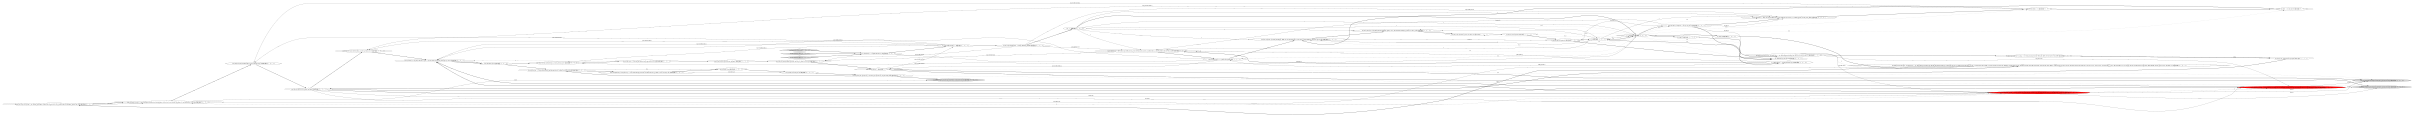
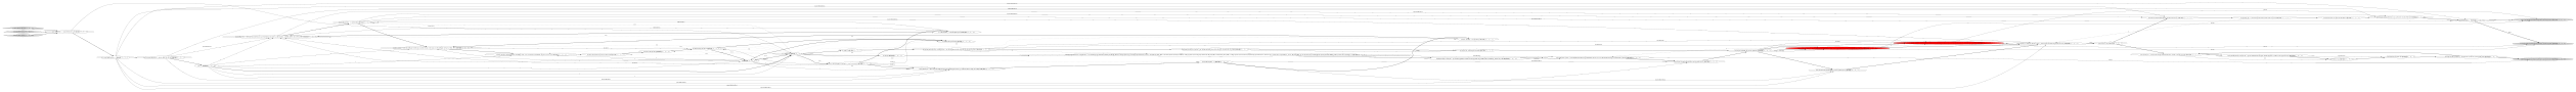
  digraph {
    fontname="JetBrains Mono"
    rankdir=LR
    node [fillcolor=white fontname="JetBrains Mono" shape=ellipse style=filled]
    edge [fontname="JetBrains Mono" style=bold]
    n1 [label="MappedFieldType fieldType = new NumberFieldMapper.NumberFieldType(VALUE_FIELD_NAME,NumberFieldMapper.NumberType.LONG)@@@25@@@['0', '0', '1']"]
    n2 [label="InternalNested nested = searchAndReduce(newSearcher(indexReader,false,true),new MatchAllDocsQuery(),nestedBuilder,fieldType)@@@26@@@['0', '0', '1']"]
    n3 [fillcolor=lightgray label="assertTrue(AggregationInspectionHelper.hasValue(nested))@@@39@@@['0', '0', '1']"]
    n4 [label="assertEquals(expectedNestedDocs,nested.getDocCount())@@@27@@@['0', '0', '1']"]
    n5 [label="nestedBuilder.subAggregation(maxAgg)@@@27@@@['1', '1', '0']"]
    n6 [label="assertEquals(NESTED_AGG,nested.getName())@@@28@@@['1', '1', '1']"]
    n7 [label="assertEquals(expectedNestedDocs,nested.getDocCount())@@@29@@@['0', '0', '1']"]
    n8 [fillcolor=red label="InternalNested nested = searchAndReduce(newSearcher(indexReader,false,true),new MatchAllDocsQuery(),nestedBuilder,fieldType)@@@29@@@['0', '1', '0']"]
    n9 [fillcolor=red label="InternalNested nested = search(newSearcher(indexReader,false,true),new MatchAllDocsQuery(),nestedBuilder,fieldType)@@@29@@@['1', '0', '0']"]
    n10 [label="expectedNestedDocs > 0@@@36@@@['1', '1', '0']" shape=diamond]
    n11 [fillcolor=lightgray label="assertTrue(AggregationInspectionHelper.hasValue(nested))@@@37@@@['1', '1', '0']"]
    n12 [fillcolor=lightgray label="assertFalse(AggregationInspectionHelper.hasValue(nested))@@@40@@@['1', '1', '0']"]
    n13 [label="double expectedMaxValue = Double.NEGATIVE_INFINITY@@@5@@@['1', '1', '1']"]
    n14 [label="int i = 0@@@8@@@['1', '1', '1']"]
    n15 [label="expectedMaxValue = Math.max(expectedMaxValue,generateMaxDocs(documents,numNestedDocs,i,NESTED_OBJECT,VALUE_FIELD_NAME))@@@13@@@['1', '1', '0']"]
    n16 [label="expectedMaxValue = Math.max(expectedMaxValue,generateMaxDocs(documents,1,i,NESTED_OBJECT,VALUE_FIELD_NAME))@@@12@@@['0', '0', '1']"]
    n17 [label="assertEquals(expectedMaxValue,max.getValue(),Double.MIN_VALUE)@@@35@@@['1', '1', '0']"]
    n18 [label="i < numRootDocs@@@9@@@['1', '1', '1']" shape=diamond]
    n19 [label="i++@@@10@@@['1', '1', '1']"]
    n20 [label="document.add(new Field(IdFieldMapper.NAME,Uid.encodeId(Integer.toString(i)),IdFieldMapper.Defaults.FIELD_TYPE))@@@15@@@['1', '1', '1']"]
    n21 [label="document.add(new Field(NestedPathFieldMapper.NAME,\"test\",NestedPathFieldMapper.Defaults.FIELD_TYPE))@@@16@@@['1', '1', '1']"]
    n22 [label="expectedNestedDocs += numNestedDocs@@@14@@@['1', '1', '0']"]
    n23 [label="expectedNestedDocs += 1@@@13@@@['0', '0', '1']"]
    n24 [label="InternalSimpleValue bucketScript = (InternalSimpleValue)bucket.getAggregations().asMap().get(\"bucketscript\")@@@34@@@['0', '0', '1']"]
    n25 [label="assertNotNull(bucketScript)@@@36@@@['0', '0', '1']"]
    n26 [label="assertNotNull(max)@@@35@@@['0', '0', '1']"]
    n27 [label="assertEquals(max.getValue(),-bucketScript.getValue(),Double.MIN_VALUE)@@@37@@@['0', '0', '1']"]
    n28 [label="int numNestedDocs = randomIntBetween(0,20)@@@12@@@['1', '1', '0']"]
    n29 [label="InternalTerms<?,LongTerms.Bucket> terms = (InternalTerms)nested.getProperty(\"terms\")@@@30@@@['1', '1', '1']"]
    n30 [label="assertEquals(expectedNestedDocs,nested.getDocCount())@@@32@@@['1', '1', '0']"]
    n31 [label="int numRootDocs = randomIntBetween(1,20)@@@3@@@['1', '1', '1']"]
    n32 [label="int expectedNestedDocs = 0@@@4@@@['1', '1', '1']"]
    n33 [label="iw.addDocuments(documents)@@@19@@@['1', '1', '1']"]
    n34 [label="iw.addDocuments(documents)@@@20@@@['1', '1', '0']"]
    n35 [label="document.add(sequenceIDFields.primaryTerm)@@@17@@@['1', '1', '1']"]
    n36 [label="documents.add(document)@@@18@@@['1', '1', '1']"]
    n37 [label="Document document = new Document()@@@14@@@['0', '0', '1']"]
    n38 [label="iw.commit()@@@21@@@['0', '0', '1']"]
    n39 [label="iw.commit()@@@22@@@['1', '1', '0']"]
    n40 [label="List<Document> documents = new ArrayList<>()@@@11@@@['1', '1', '1']"]
    n41 [label="assertNotNull(terms)@@@31@@@['1', '1', '1']"]
    n42 [label="InternalMax max = (InternalMax)bucket.getAggregations().asMap().get(MAX_AGG_NAME)@@@33@@@['0', '0', '1']"]
    n43 [label="NestedAggregationBuilder nestedBuilder = new NestedAggregationBuilder(NESTED_AGG,NESTED_OBJECT).subAggregation(new TermsAggregationBuilder(\"terms\").field(VALUE_FIELD_NAME).userValueTypeHint(ValueType.NUMERIC).subAggregation(new MaxAggregationBuilder(MAX_AGG_NAME).field(VALUE_FIELD_NAME)).subAggregation(new BucketScriptPipelineAggregationBuilder(\"bucketscript\",Collections.singletonMap(\"_value\",MAX_AGG_NAME),new Script(ScriptType.INLINE,MockScriptEngine.NAME,INVERSE_SCRIPT,Collections.emptyMap()))))@@@24@@@['0', '0', '1']"]
    n44 [label="NestedAggregationBuilder nestedBuilder = new NestedAggregationBuilder(NESTED_AGG,NESTED_OBJECT)@@@25@@@['1', '1', '0']"]
    n45 [label="MaxAggregationBuilder maxAgg = new MaxAggregationBuilder(MAX_AGG_NAME).field(VALUE_FIELD_NAME)@@@26@@@['1', '1', '0']"]
    n46 [label="InternalMax max = (InternalMax)nested.getProperty(MAX_AGG_NAME)@@@33@@@['1', '1', '0']"]
    n47 [label="assertEquals(MAX_AGG_NAME,max.getName())@@@34@@@['1', '1', '0']"]
    n48 [fillcolor=lightgray label="testNestedWithPipeline['0', '0', '1']" shape=diamond]
    n49 [fillcolor=lightgray label="testSingleNestingMax['0', '1', '0']" shape=diamond]
    n50 [fillcolor=lightgray label="testSingleNestingMax['1', '0', '0']" shape=diamond]
    n1 -> n2 [label=fieldType style=solid]
    n1 -> n2
    n2 -> n3 [label=nested style=solid]
    n2 -> n4
    n4 -> n6
    n5 -> n6
    n6 -> n7
    n6 -> n8 [label=fieldType style=solid]
    n6 -> n8
    n6 -> n9
    n6 -> n9 [label=fieldType style=solid]
    n7 -> n29
    n8 -> n11 [label=nested style=solid]
    n8 -> n12 [label=nested style=solid]
    n8 -> n29
    n9 -> n2 [label=0 style=dashed]
    n9 -> n8 [label=0 style=dashed]
    n9 -> n11 [label=nested style=solid]
    n9 -> n12 [label=nested style=solid]
    n9 -> n29
    n10 -> n11
    n10 -> n11 [label=true style=dotted]
    n10 -> n12 [label=false style=dotted]
    n10 -> n12
    n13 -> n14
    n13 -> n15 [label=expectedMaxValue style=solid]
    n13 -> n16 [label=expectedMaxValue style=solid]
    n13 -> n17 [label=expectedMaxValue style=solid]
    n14 -> n15 [label=i style=solid]
    n14 -> n16 [label=i style=solid]
    n14 -> n18
    n14 -> n18 [label=i style=solid]
    n14 -> n19 [label=i style=solid]
    n14 -> n20 [label=i style=solid]
    n14 -> n21 [label=i style=solid]
    n15 -> n17 [label=expectedMaxValue style=solid]
    n15 -> n22
    n16 -> n23
    n17 -> n10
    n18 -> n15 [label=true style=dotted]
    n18 -> n16 [label=true style=dotted]
    n18 -> n19 [label=true style=dotted]
    n18 -> n20 [label=true style=dotted]
    n18 -> n21 [label=true style=dotted]
    n18 -> n22 [label=true style=dashed]
    n18 -> n23 [label=true style=dotted]
    n18 -> n28 [label=true style=dotted]
    n18 -> n33 [label=true style=dotted]
    n18 -> n34 [label=true style=dotted]
    n18 -> n35 [label=true style=dotted]
    n18 -> n36 [label=true style=dotted]
    n18 -> n37 [label=true style=dotted]
    n18 -> n38
    n18 -> n39
    n18 -> n40 [label=true style=dotted]
    n18 -> n40
    n19 -> n15 [label=i style=solid]
    n19 -> n16 [label=i style=solid]
    n19 -> n18
    n19 -> n18 [label=i style=solid]
    n19 -> n20 [label=i style=solid]
    n19 -> n21 [label=i style=solid]
    n20 -> n21
    n20 -> n33 [label=document style=solid]
    n21 -> n35
    n22 -> n10 [label=expectedNestedDocs style=solid]
    n22 -> n20
    n22 -> n29 [label=expectedNestedDocs style=solid]
    n22 -> n30 [label=expectedNestedDocs style=solid]
    n23 -> n4 [label=expectedNestedDocs style=solid]
    n23 -> n7 [label=expectedNestedDocs style=solid]
    n23 -> n37
    n24 -> n25 [label=bucketScript style=solid]
    n24 -> n26
    n25 -> n27
    n26 -> n25
    n27 -> n3
    n27 -> n42
    n28 -> n15 [label=numNestedDocs style=solid]
    n28 -> n15
    n28 -> n22 [label=numNestedDocs style=solid]
    n29 -> n41 [label=terms style=solid]
    n29 -> n41
    n30 -> n46
    n31 -> n18 [label=numRootDocs style=solid]
    n31 -> n32
    n32 -> n4 [label=expectedNestedDocs style=solid]
    n32 -> n7 [label=expectedNestedDocs style=solid]
-   n10 -> n32 [label=expectedNestedDocs style=solid]
+   n32 -> n10 [label=expectedNestedDocs style=solid]
    n32 -> n13
    n32 -> n29 [label=expectedNestedDocs style=solid]
    n32 -> n30 [label=expectedNestedDocs style=solid]
    n33 -> n19
    n33 -> n34
    n34 -> n19
    n35 -> n36
    n36 -> n33
    n37 -> n20
    n38 -> n43
    n39 -> n44
    n40 -> n15 [label=documents style=solid]
    n40 -> n16
    n40 -> n16 [label=documents style=solid]
    n40 -> n28
    n40 -> n33 [label=documents style=solid]
    n40 -> n34 [label=documents style=solid]
    n41 -> n30
    n41 -> n42
    n42 -> n24
    n42 -> n26 [label=max style=solid]
    n43 -> n1
    n43 -> n2 [label=nestedBuilder style=solid]
    n44 -> n8 [label=nestedBuilder style=solid]
    n44 -> n9 [label=nestedBuilder style=solid]
    n44 -> n43 [label=0 style=dashed]
    n44 -> n45
    n45 -> n5
    n45 -> n5 [label=maxAgg style=solid]
    n46 -> n29 [label=0 style=dashed]
    n46 -> n47
    n47 -> n17
    n48 -> n31
    n49 -> n31
    n50 -> n31
  }
